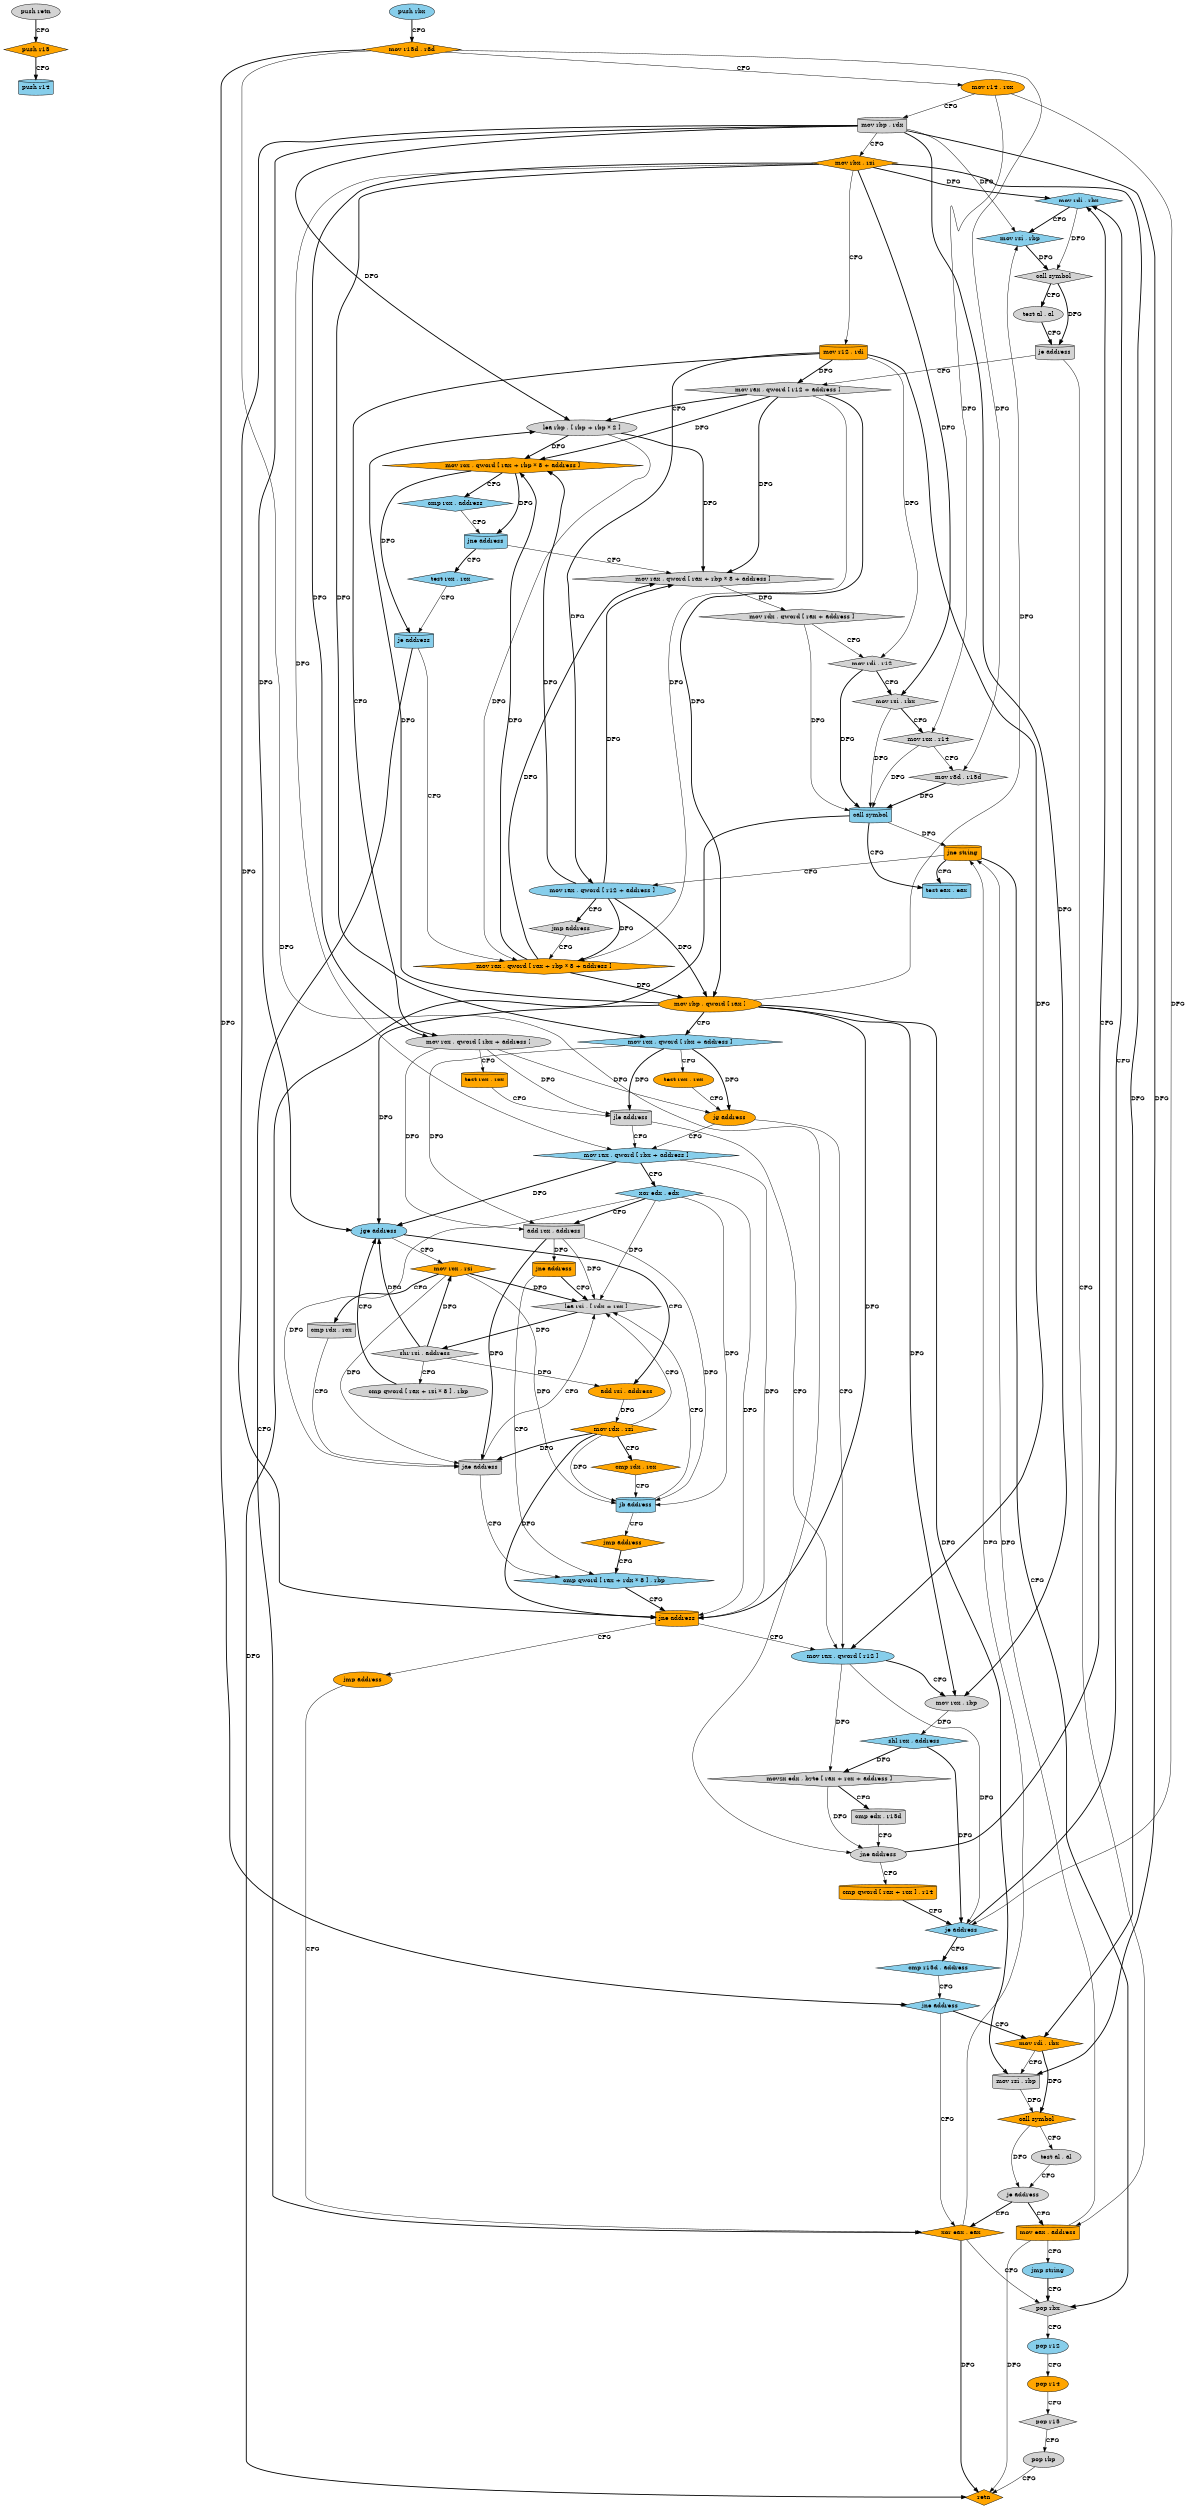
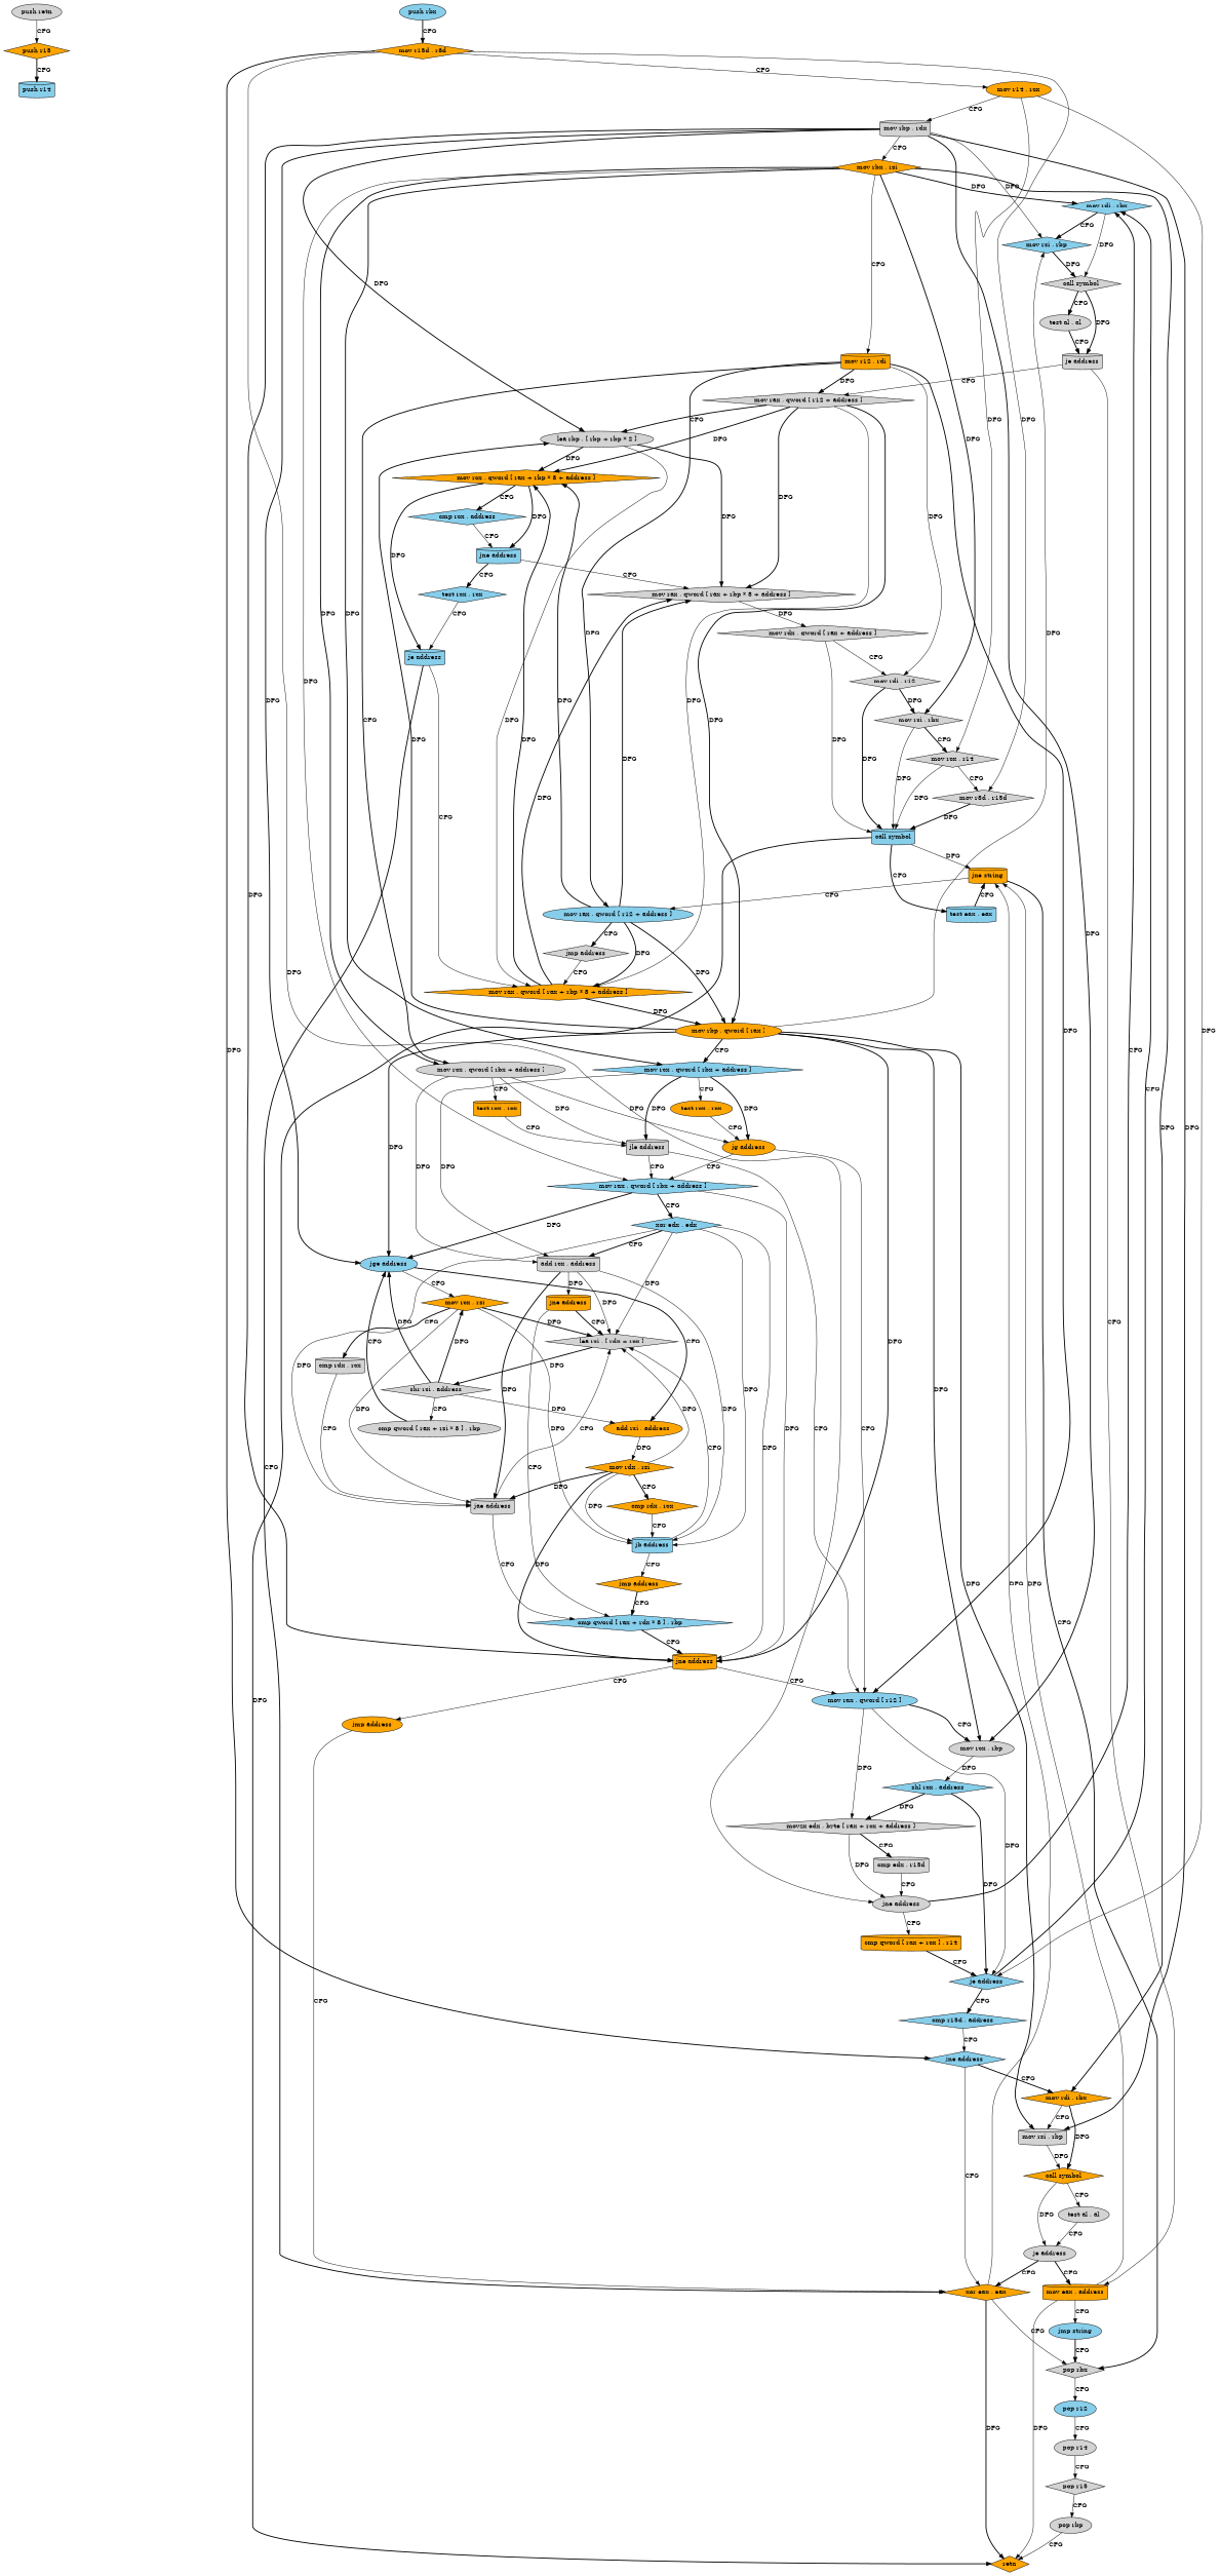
  digraph {
    node [fillcolor=lightgrey shape=diamond style=filled]
    edge [style=solid]
    n1 [label="push retn" shape=ellipse]
    n2 [fillcolor=orange label="push r15"]
    n3 [fillcolor=skyblue label="push r14" shape=cylinder]
    n4 [fillcolor=skyblue label="push rbx" shape=ellipse]
    n5 [fillcolor=orange label="mov r15d , r8d"]
    n6 [fillcolor=orange label="mov r14 , rcx" shape=ellipse]
    n7 [label="jne address" shape=ellipse]
    n8 [fillcolor=skyblue label="jne address"]
    n9 [label="mov r8d , r15d"]
    n10 [label="mov rbp , rdx" shape=cylinder]
    n11 [fillcolor=skyblue label="je address"]
    n12 [label="mov rcx , r14"]
    n13 [fillcolor=skyblue label="mov rdi , rbx"]
    n14 [fillcolor=orange label="cmp qword [ rax + rcx ] , r14" shape=cylinder]
    n15 [fillcolor=orange label="mov rdi , rbx"]
    n16 [fillcolor=orange label="xor eax , eax"]
    n17 [fillcolor=skyblue label="call symbol" shape=cylinder]
    n18 [fillcolor=orange label="mov rbx , rsi"]
    n19 [label="mov rcx , rbp" shape=ellipse]
    n20 [fillcolor=skyblue label="mov rsi , rbp"]
    n21 [fillcolor=skyblue label="jge address" shape=ellipse]
    n22 [fillcolor=orange label="jne address" shape=cylinder]
    n23 [label="lea rbp , [ rbp + rbp * 2 ]" shape=ellipse]
    n24 [label="mov rsi , rbp" shape=cylinder]
    n25 [fillcolor=skyblue label="cmp r15d , address"]
    n26 [fillcolor=orange label="mov r12 , rdi" shape=cylinder]
    n27 [label="mov rcx , qword [ rbx + address ]" shape=ellipse]
    n28 [fillcolor=skyblue label="mov rax , qword [ rbx + address ]"]
    n29 [label="mov rsi , rbx"]
    n30 [fillcolor=skyblue label="mov rcx , qword [ rbx + address ]"]
    n31 [fillcolor=skyblue label="shl rcx , address"]
    n32 [label="call symbol"]
    n33 [fillcolor=orange label="mov rcx , rsi"]
    n34 [fillcolor=orange label="add rsi , address" shape=ellipse]
    n35 [fillcolor=skyblue label="mov rax , qword [ r12 ]" shape=ellipse]
    n36 [fillcolor=orange label="jmp address" shape=ellipse]
    n37 [fillcolor=orange label="mov rcx , qword [ rax + rbp * 8 + address ]"]
    n38 [label="mov rax , qword [ rax + rbp * 8 + address ]"]
    n39 [fillcolor=orange label="mov rax , qword [ rax + rbp * 8 + address ]"]
    n40 [fillcolor=orange label="call symbol"]
    n41 [label="mov rax , qword [ r12 + address ]"]
    n42 [label="mov rdi , r12"]
    n43 [fillcolor=skyblue label="mov rax , qword [ r12 + address ]" shape=ellipse]
    n44 [fillcolor=orange label="test rcx , rcx" shape=cylinder]
    n45 [label="jle address" shape=cylinder]
    n46 [label="add rcx , address" shape=cylinder]
    n47 [fillcolor=orange label="jg address" shape=ellipse]
    n48 [fillcolor=skyblue label="xor edx , edx"]
    n49 [fillcolor=orange label="test rcx , rcx" shape=ellipse]
    n50 [label="movzx edx , byte [ rax + rcx + address ]"]
    n51 [fillcolor=orange label="mov rbp , qword [ rax ]" shape=ellipse]
    n52 [label="jmp address"]
    n53 [label="lea rsi , [ rdx + rcx ]"]
    n54 [label="jae address" shape=cylinder]
    n55 [fillcolor=skyblue label="jb address" shape=cylinder]
    n56 [fillcolor=orange label="jne address" shape=cylinder]
    n57 [label="cmp edx , r15d" shape=cylinder]
    n58 [label="test al , al" shape=ellipse]
    n59 [label="je address" shape=cylinder]
    n60 [label="shr rsi , address"]
    n61 [fillcolor=skyblue label="cmp qword [ rax + rdx * 8 ] , rbp"]
    n62 [fillcolor=orange label="jmp address"]
    n63 [label="cmp qword [ rax + rsi * 8 ] , rbp" shape=ellipse]
    n64 [fillcolor=orange label="mov eax , address" shape=cylinder]
    n65 [fillcolor=skyblue label="jmp string" shape=ellipse]
    n66 [fillcolor=orange label=retn]
    n67 [fillcolor=orange label="jne string" shape=cylinder]
    n68 [label="pop rbx"]
    n69 [fillcolor=skyblue label="cmp rcx , address"]
    n70 [fillcolor=skyblue label="jne address" shape=cylinder]
    n71 [fillcolor=skyblue label="je address" shape=cylinder]
    n72 [label="mov rdx , qword [ rax + address ]"]
    n73 [label="cmp rdx , rcx" shape=cylinder]
    n74 [fillcolor=orange label="mov rdx , rsi"]
    n75 [fillcolor=orange label="cmp rdx , rcx"]
    n76 [fillcolor=skyblue label="pop r12" shape=ellipse]
-   n77 [fillcolor=orange label="pop r14" shape=ellipse]
+   n77 [label="pop r14" shape=ellipse]
    n78 [fillcolor=skyblue label="test rcx , rcx"]
    n79 [label="test al , al" shape=ellipse]
    n80 [label="je address" shape=ellipse]
    n81 [label="pop r15"]
    n82 [label="pop rbp" shape=ellipse]
    n83 [fillcolor=skyblue label="test eax , eax" shape=cylinder]
-   n1 -> n2 [label=CFG style=bold]
+   n1 -> n2 [label=CFG]
    n2 -> n3 [label=CFG style=bold]
    n4 -> n5 [label=CFG style=bold]
    n5 -> n6 [label=CFG]
    n5 -> n7 [label=DFG]
    n5 -> n8 [label=DFG style=bold]
    n5 -> n9 [label=DFG]
    n6 -> n10 [label=CFG]
    n6 -> n11 [label=DFG]
    n6 -> n12 [label=DFG]
    n7 -> n13 [label=CFG style=bold]
    n7 -> n14 [label=CFG]
    n8 -> n15 [label=CFG style=bold]
    n8 -> n16 [label=CFG]
    n9 -> n17 [label=DFG style=bold]
    n10 -> n18 [label=CFG]
    n10 -> n19 [label=DFG style=bold]
    n10 -> n20 [label=DFG]
    n10 -> n21 [label=DFG style=bold]
    n10 -> n22 [label=DFG style=bold]
    n10 -> n23 [label=DFG style=bold]
    n10 -> n24 [label=DFG style=bold]
    n11 -> n13 [label=CFG style=bold]
    n11 -> n25 [label=CFG style=bold]
    n12 -> n9 [label=CFG]
    n12 -> n17 [label=DFG]
    n13 -> n20 [label=CFG style=bold]
    n13 -> n32 [label=DFG]
    n14 -> n11 [label=CFG style=bold]
    n15 -> n24 [label=CFG]
    n15 -> n40 [label=DFG style=bold]
    n16 -> n66 [label=DFG style=bold]
    n16 -> n67 [label=DFG]
    n16 -> n68 [label=CFG]
    n17 -> n66 [label=DFG style=bold]
    n17 -> n67 [label=DFG]
    n17 -> n83 [label=CFG style=bold]
    n18 -> n13 [label=DFG style=bold]
    n18 -> n15 [label=DFG style=bold]
    n18 -> n26 [label=CFG]
    n18 -> n27 [label=DFG style=bold]
    n18 -> n28 [label=DFG]
    n18 -> n29 [label=DFG style=bold]
    n18 -> n30 [label=DFG style=bold]
    n19 -> n31 [label=DFG]
    n20 -> n32 [label=DFG style=bold]
    n21 -> n33 [label=CFG]
    n21 -> n34 [label=CFG style=bold]
    n22 -> n35 [label=CFG]
    n22 -> n36 [label=CFG]
    n23 -> n37 [label=DFG style=bold]
    n23 -> n38 [label=DFG style=bold]
    n23 -> n39 [label=DFG]
    n24 -> n40 [label=DFG]
    n25 -> n8 [label=CFG]
    n26 -> n27 [label=CFG style=bold]
    n26 -> n35 [label=DFG style=bold]
    n26 -> n41 [label=DFG style=bold]
    n26 -> n42 [label=DFG]
    n26 -> n43 [label=DFG style=bold]
    n27 -> n44 [label=CFG]
    n27 -> n45 [label=DFG]
    n27 -> n46 [label=DFG]
    n27 -> n47 [label=DFG]
    n28 -> n21 [label=DFG style=bold]
    n28 -> n22 [label=DFG]
    n28 -> n48 [label=CFG style=bold]
    n29 -> n12 [label=CFG style=bold]
    n29 -> n17 [label=DFG]
    n30 -> n45 [label=DFG style=bold]
    n30 -> n46 [label=DFG]
    n30 -> n47 [label=DFG style=bold]
    n30 -> n49 [label=CFG]
    n31 -> n11 [label=DFG style=bold]
    n31 -> n50 [label=DFG style=bold]
    n32 -> n58 [label=CFG style=bold]
    n32 -> n59 [label=DFG style=bold]
    n33 -> n53 [label=DFG style=bold]
    n33 -> n54 [label=DFG]
    n33 -> n55 [label=DFG]
    n33 -> n73 [label=CFG style=bold]
    n34 -> n74 [label=DFG]
    n35 -> n11 [label=DFG]
    n35 -> n19 [label=CFG style=bold]
    n35 -> n50 [label=DFG]
    n36 -> n16 [label=CFG]
    n37 -> n69 [label=CFG style=bold]
    n37 -> n70 [label=DFG style=bold]
    n37 -> n71 [label=DFG style=bold]
    n38 -> n72 [label=DFG]
    n39 -> n37 [label=DFG style=bold]
    n39 -> n38 [label=DFG style=bold]
    n39 -> n51 [label=DFG style=bold]
    n40 -> n79 [label=CFG]
    n40 -> n80 [label=DFG]
    n41 -> n23 [label=CFG style=bold]
    n41 -> n37 [label=DFG style=bold]
    n41 -> n38 [label=DFG style=bold]
    n41 -> n39 [label=DFG]
    n41 -> n51 [label=DFG style=bold]
    n42 -> n17 [label=DFG style=bold]
-   n42 -> n29 [label=CFG style=bold]
+   n42 -> n29 [label=DFG style=bold]
    n43 -> n37 [label=DFG style=bold]
    n43 -> n38 [label=DFG style=bold]
    n43 -> n39 [label=DFG style=bold]
    n43 -> n51 [label=DFG style=bold]
    n43 -> n52 [label=CFG style=bold]
    n44 -> n45 [label=CFG]
    n45 -> n28 [label=CFG]
    n45 -> n35 [label=CFG]
    n46 -> n53 [label=DFG]
    n46 -> n54 [label=DFG style=bold]
    n46 -> n55 [label=DFG]
    n46 -> n56 [label=DFG]
    n47 -> n28 [label=CFG]
    n47 -> n35 [label=CFG]
    n48 -> n22 [label=DFG]
    n48 -> n46 [label=CFG style=bold]
    n48 -> n53 [label=DFG]
    n48 -> n54 [label=DFG]
    n48 -> n55 [label=DFG]
    n49 -> n47 [label=CFG]
    n50 -> n7 [label=DFG]
    n50 -> n57 [label=CFG style=bold]
    n51 -> n19 [label=DFG style=bold]
    n51 -> n20 [label=DFG]
    n51 -> n21 [label=DFG style=bold]
    n51 -> n22 [label=DFG style=bold]
    n51 -> n23 [label=DFG style=bold]
    n51 -> n24 [label=DFG style=bold]
    n51 -> n30 [label=CFG style=bold]
    n52 -> n39 [label=CFG]
    n53 -> n60 [label=DFG style=bold]
    n54 -> n53 [label=CFG]
    n54 -> n61 [label=CFG]
    n55 -> n53 [label=CFG]
    n55 -> n62 [label=CFG]
    n56 -> n53 [label=CFG style=bold]
    n56 -> n61 [label=CFG]
    n57 -> n7 [label=CFG]
    n58 -> n59 [label=CFG style=bold]
    n59 -> n41 [label=CFG]
    n59 -> n64 [label=CFG]
    n60 -> n21 [label=DFG style=bold]
    n60 -> n33 [label=DFG style=bold]
    n60 -> n34 [label=DFG]
    n60 -> n63 [label=CFG]
    n61 -> n22 [label=CFG style=bold]
    n62 -> n61 [label=CFG style=bold]
    n63 -> n21 [label=CFG style=bold]
    n64 -> n65 [label=CFG]
    n64 -> n66 [label=DFG]
    n64 -> n67 [label=DFG]
    n65 -> n68 [label=CFG style=bold]
    n67 -> n43 [label=CFG]
    n67 -> n68 [label=CFG style=bold]
    n68 -> n76 [label=CFG]
    n69 -> n70 [label=CFG]
    n70 -> n38 [label=CFG]
    n70 -> n78 [label=CFG style=bold]
    n71 -> n16 [label=CFG style=bold]
    n71 -> n39 [label=CFG]
    n72 -> n17 [label=DFG]
    n72 -> n42 [label=CFG]
    n73 -> n54 [label=CFG]
    n74 -> n22 [label=DFG style=bold]
-   n74 -> n53 [label=CFG]
+   n74 -> n53 [label=DFG]
    n74 -> n54 [label=DFG style=bold]
    n74 -> n55 [label=DFG]
    n74 -> n75 [label=CFG style=bold]
    n75 -> n55 [label=CFG]
    n76 -> n77 [label=CFG]
    n77 -> n81 [label=CFG]
    n78 -> n71 [label=CFG]
    n79 -> n80 [label=CFG]
    n80 -> n16 [label=CFG style=bold]
    n80 -> n64 [label=CFG style=bold]
    n81 -> n82 [label=CFG]
    n82 -> n66 [label=CFG]
-   n67 -> n83 [label=CFG style=bold]
+   n83 -> n67 [label=CFG style=bold]
  }
